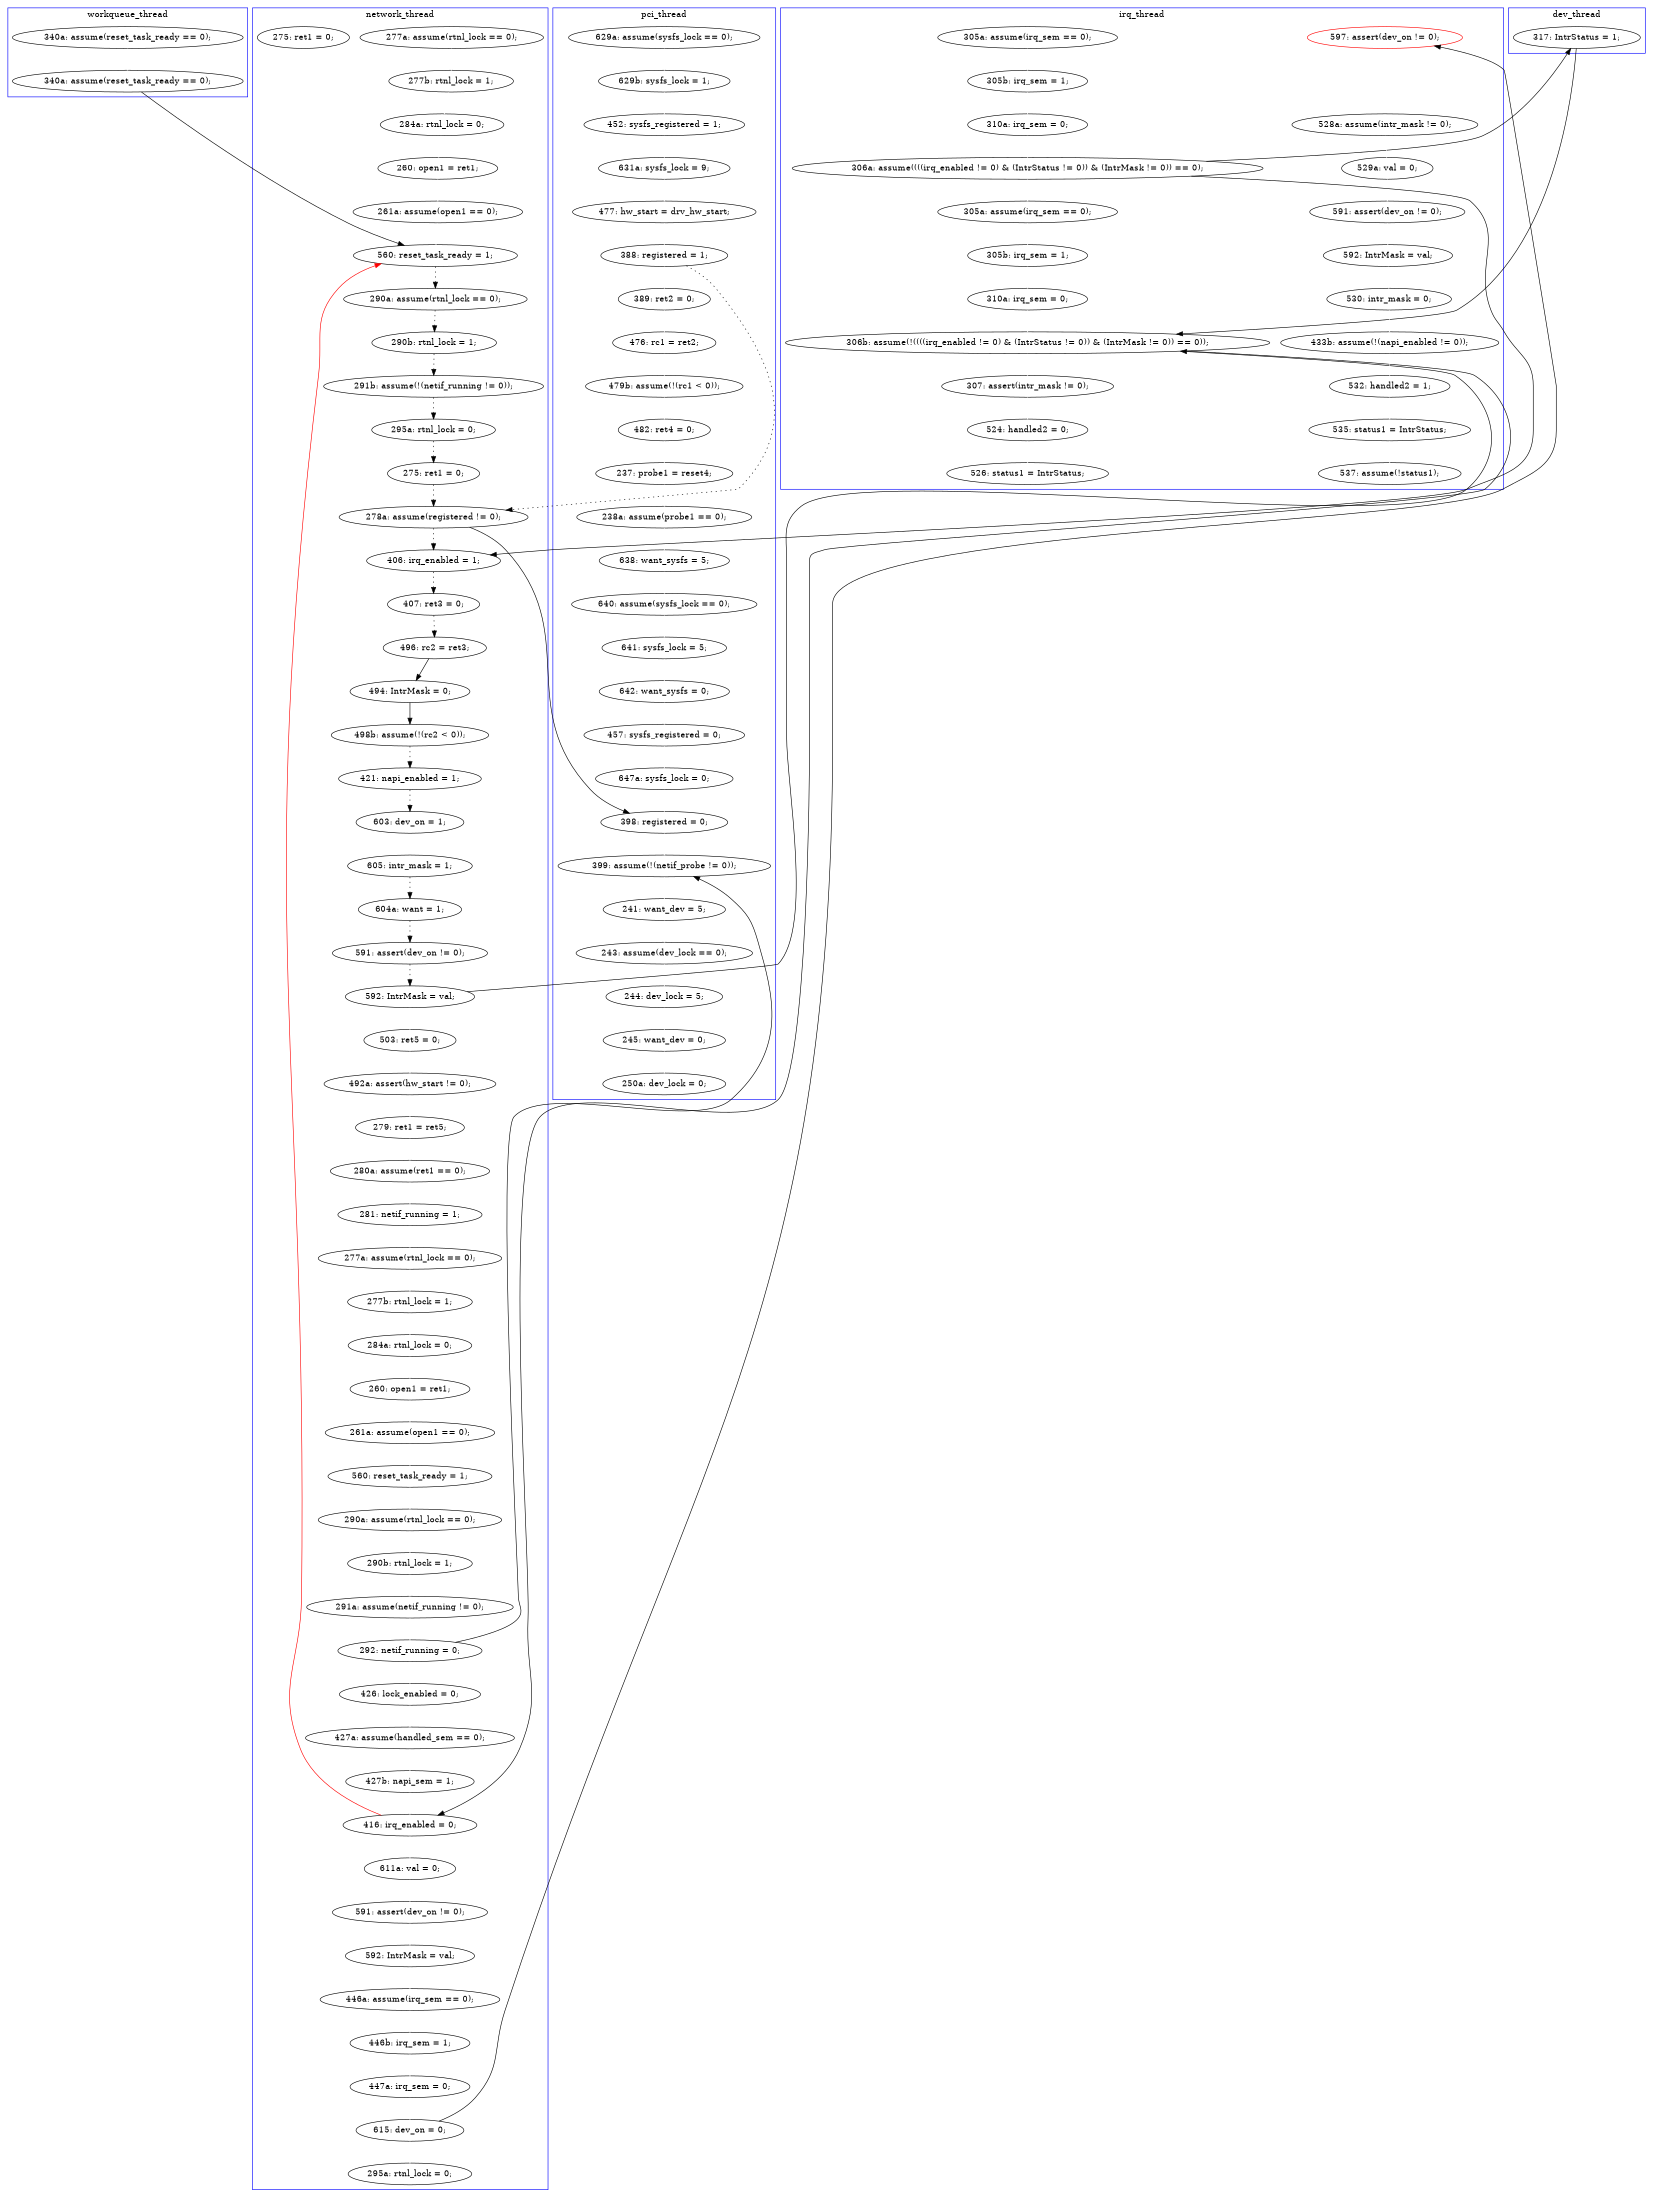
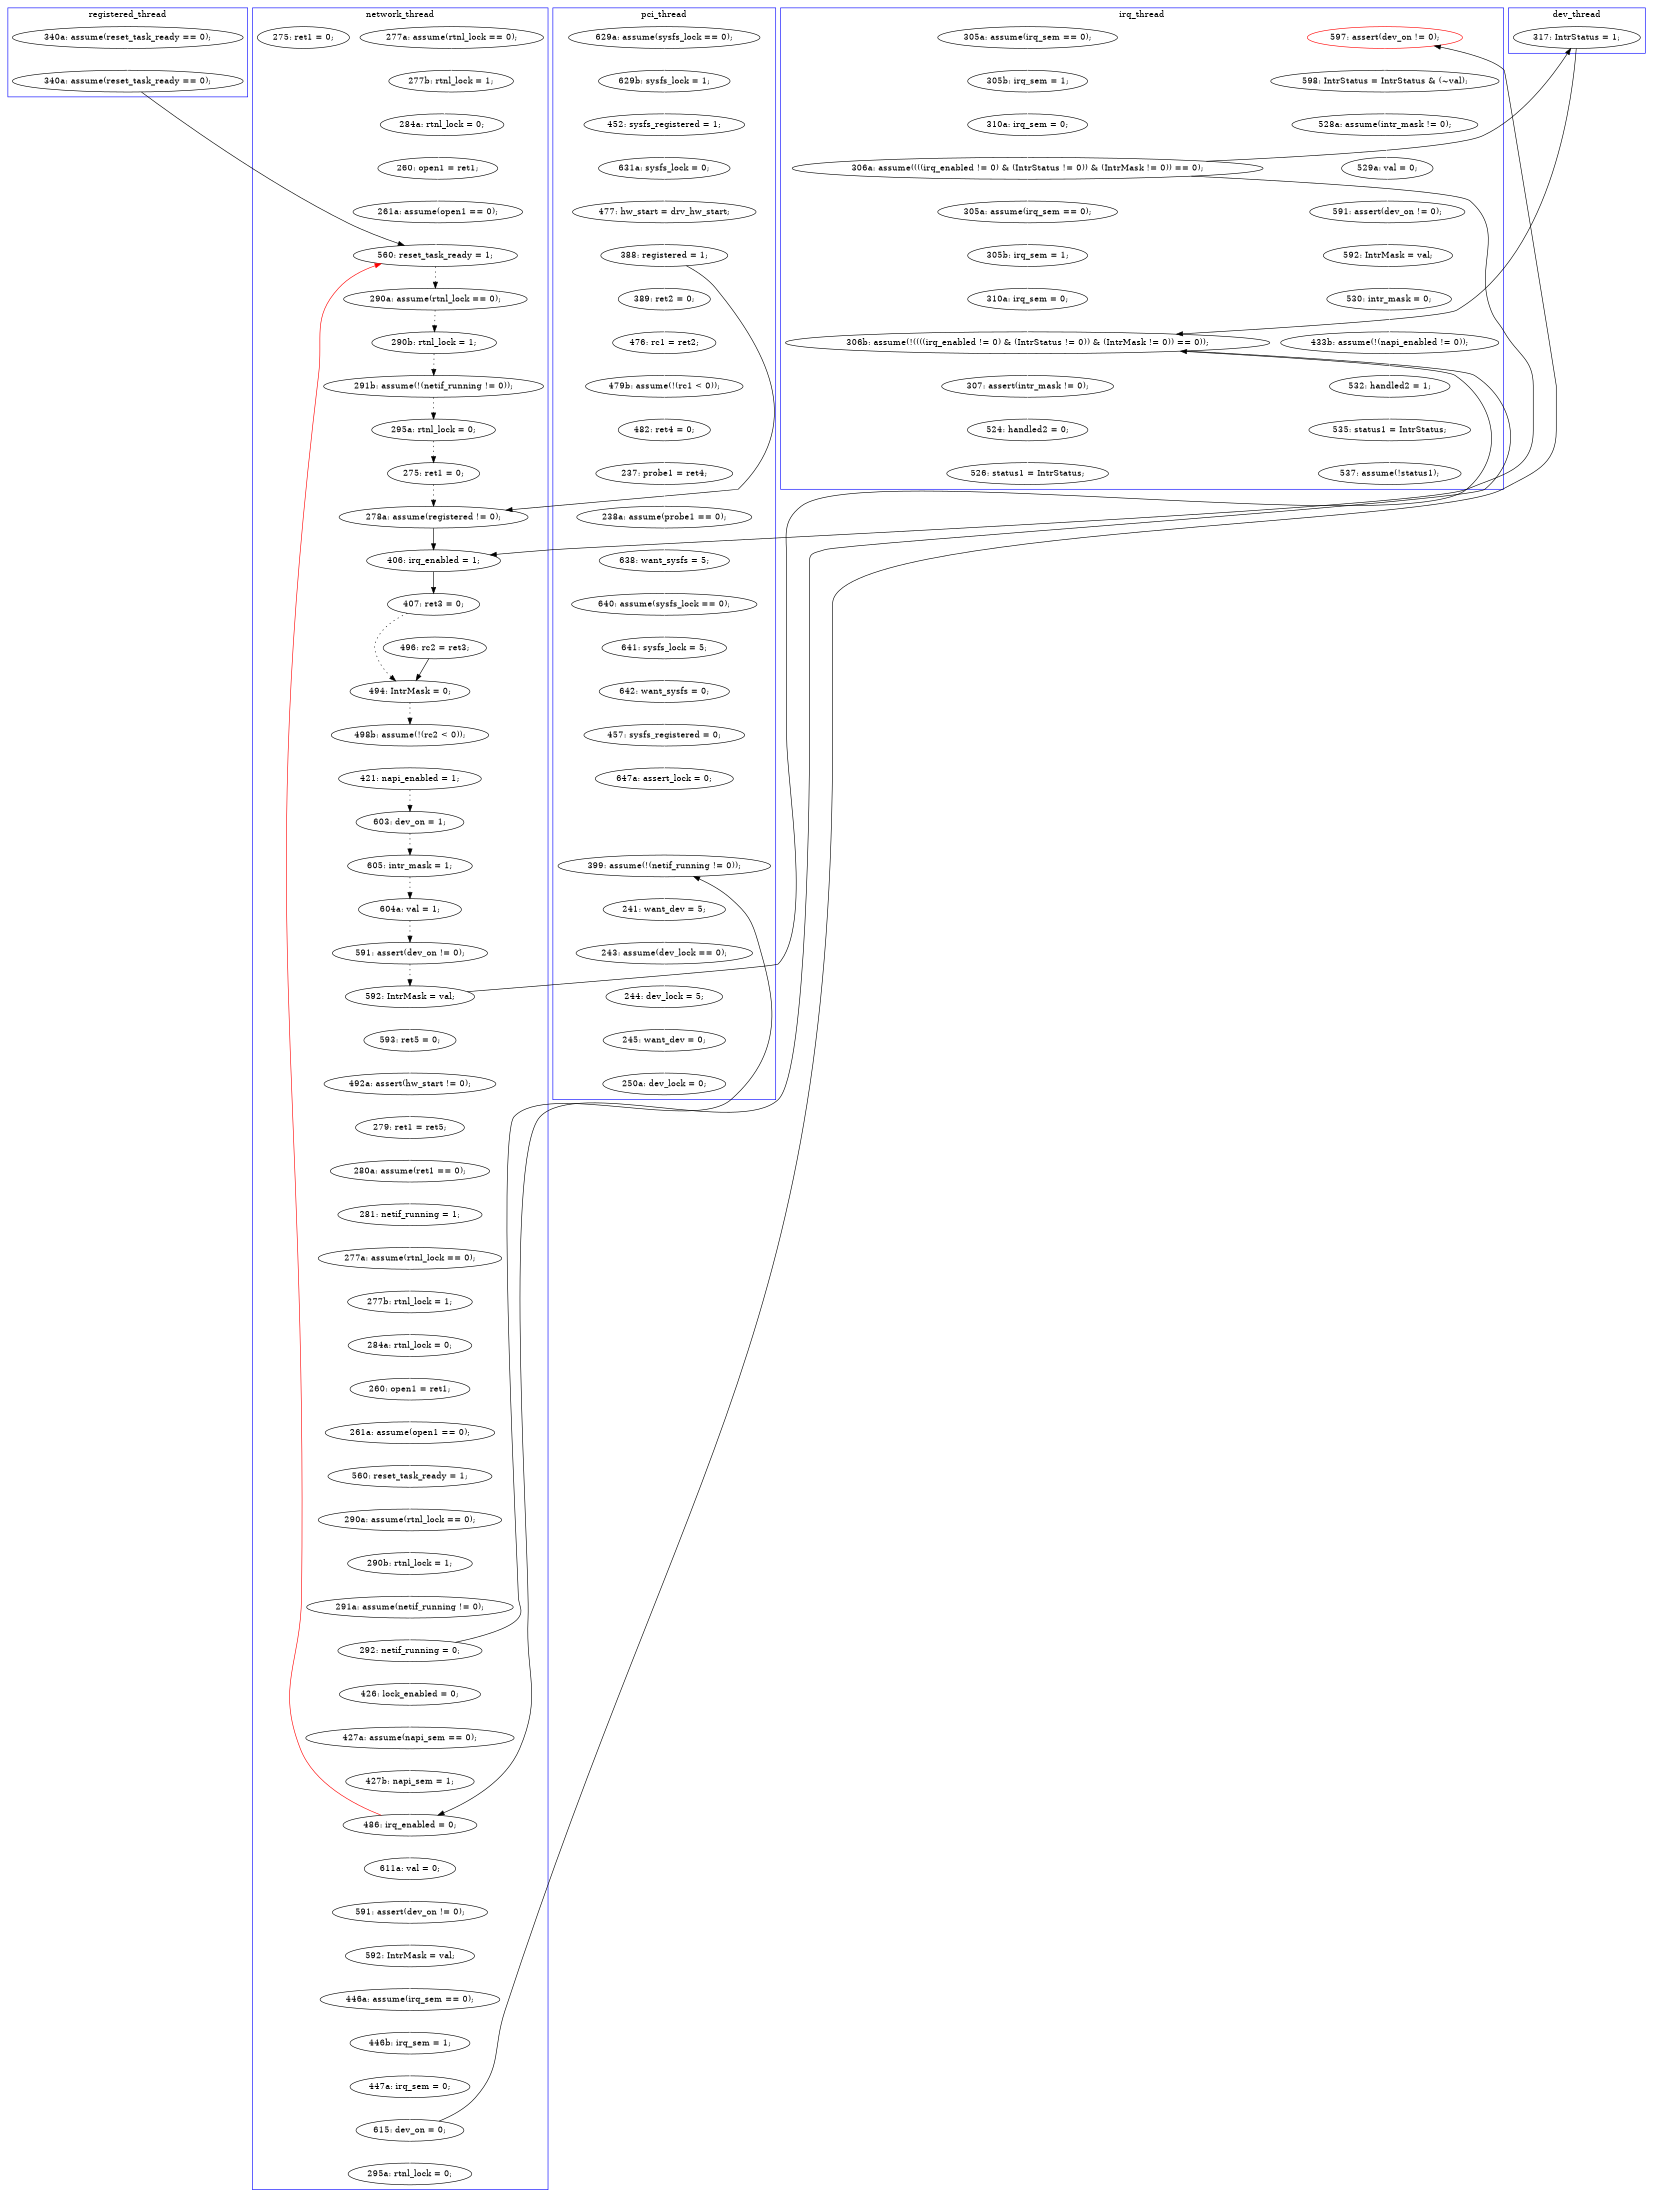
  digraph {
    edge [color=white style=solid]
    n1 [label="340a: assume(reset_task_ready == 0);"]
    n2 [label="340a: assume(reset_task_ready == 0);"]
    n3 [label="317: IntrStatus = 1;"]
-   n4 [label="399: assume(!(netif_probe != 0));"]
+   n4 [label="399: assume(!(netif_running != 0));"]
    n5 [label="629b: sysfs_lock = 1;"]
    n6 [label="452: sysfs_registered = 1;"]
    n7 [label="238a: assume(probe1 == 0);"]
    n8 [label="638: want_sysfs = 5;"]
-   n9 [label="398: registered = 0;"]
    n10 [label="388: registered = 1;"]
    n11 [label="389: ret2 = 0;"]
    n12 [label="243: assume(dev_lock == 0);"]
    n13 [label="244: dev_lock = 5;"]
    n14 [label="640: assume(sysfs_lock == 0);"]
    n15 [label="642: want_sysfs = 0;"]
    n16 [label="457: sysfs_registered = 0;"]
    n17 [label="476: rc1 = ret2;"]
    n18 [label="479b: assume(!(rc1 < 0));"]
-   n19 [label="237: probe1 = reset4;"]
+   n19 [label="237: probe1 = ret4;"]
    n20 [label="482: ret4 = 0;"]
-   n21 [label="631a: sysfs_lock = 9;"]
+   n21 [label="631a: sysfs_lock = 0;"]
    n22 [label="477: hw_start = drv_hw_start;"]
-   n23 [label="647a: sysfs_lock = 0;"]
+   n23 [label="647a: assert_lock = 0;"]
    n24 [label="629a: assume(sysfs_lock == 0);"]
    n25 [label="241: want_dev = 5;"]
    n26 [label="245: want_dev = 0;"]
    n27 [label="250a: dev_lock = 0;"]
    n28 [label="641: sysfs_lock = 5;"]
    n29 [label="492a: assert(hw_start != 0);"]
    n30 [label="279: ret1 = ret5;"]
    n31 [label="615: dev_on = 0;"]
    n32 [label="447a: irq_sem = 0;"]
    n33 [label="292: netif_running = 0;"]
    n34 [label="290b: rtnl_lock = 1;"]
    n35 [label="291a: assume(netif_running != 0);"]
    n36 [label="494: IntrMask = 0;"]
    n37 [label="498b: assume(!(rc2 < 0));"]
    n38 [label="277a: assume(rtnl_lock == 0);"]
    n39 [label="277b: rtnl_lock = 1;"]
    n40 [label="496: rc2 = ret3;"]
    n41 [label="592: IntrMask = val;"]
    n42 [label="295a: rtnl_lock = 0;"]
    n43 [label="591: assert(dev_on != 0);"]
    n44 [label="592: IntrMask = val;"]
    n45 [label="277b: rtnl_lock = 1;"]
    n46 [label="284a: rtnl_lock = 0;"]
    n47 [label="446b: irq_sem = 1;"]
    n48 [label="407: ret3 = 0;"]
    n49 [label="611a: val = 0;"]
    n50 [label="603: dev_on = 1;"]
    n51 [label="605: intr_mask = 1;"]
    n52 [label="290b: rtnl_lock = 1;"]
    n53 [label="291b: assume(!(netif_running != 0));"]
    n54 [label="295a: rtnl_lock = 0;"]
    n55 [label="275: ret1 = 0;"]
    n56 [label="278a: assume(registered != 0);"]
-   n57 [label="416: irq_enabled = 0;"]
+   n57 [label="486: irq_enabled = 0;"]
    n58 [label="260: open1 = ret1;"]
    n59 [label="426: lock_enabled = 0;"]
-   n60 [label="427a: assume(handled_sem == 0);"]
+   n60 [label="427a: assume(napi_sem == 0);"]
    n61 [label="560: reset_task_ready = 1;"]
    n62 [label="290a: assume(rtnl_lock == 0);"]
    n63 [label="260: open1 = ret1;"]
    n64 [label="261a: assume(open1 == 0);"]
-   n65 [label="503: ret5 = 0;"]
+   n65 [label="593: ret5 = 0;"]
    n66 [label="427b: napi_sem = 1;"]
    n67 [label="406: irq_enabled = 1;"]
    n68 [label="290a: assume(rtnl_lock == 0);"]
    n69 [label="261a: assume(open1 == 0);"]
-   n70 [label="604a: want = 1;"]
+   n70 [label="604a: val = 1;"]
    n71 [label="421: napi_enabled = 1;"]
    n72 [label="284a: rtnl_lock = 0;"]
    n73 [label="277a: assume(rtnl_lock == 0);"]
    n74 [label="280a: assume(ret1 == 0);"]
    n75 [label="281: netif_running = 1;"]
    n76 [label="560: reset_task_ready = 1;"]
    n77 [label="275: ret1 = 0;"]
    n78 [label="591: assert(dev_on != 0);"]
    n79 [label="446a: assume(irq_sem == 0);"]
    n80 [color=red label="597: assert(dev_on != 0);"]
    n81 [label="310a: irq_sem = 0;"]
    n82 [label="306b: assume(!((((irq_enabled != 0) & (IntrStatus != 0)) & (IntrMask != 0)) == 0));"]
    n83 [label="305b: irq_sem = 1;"]
    n84 [label="310a: irq_sem = 0;"]
    n85 [label="532: handled2 = 1;"]
    n86 [label="535: status1 = IntrStatus;"]
+   n87 [label="598: IntrStatus = IntrStatus & (~val);"]
    n88 [label="529a: val = 0;"]
    n89 [label="591: assert(dev_on != 0);"]
    n90 [label="306a: assume((((irq_enabled != 0) & (IntrStatus != 0)) & (IntrMask != 0)) == 0);"]
    n91 [label="305a: assume(irq_sem == 0);"]
    n92 [label="307: assert(intr_mask != 0);"]
    n93 [label="524: handled2 = 0;"]
    n94 [label="592: IntrMask = val;"]
    n95 [label="305a: assume(irq_sem == 0);"]
    n96 [label="433b: assume(!(napi_enabled != 0));"]
    n97 [label="530: intr_mask = 0;"]
    n98 [label="526: status1 = IntrStatus;"]
    n99 [label="528a: assume(intr_mask != 0);"]
    n100 [label="305b: irq_sem = 1;"]
    n101 [label="537: assume(!status1);"]
    subgraph cluster_1 {
      color=blue
-     label=workqueue_thread
+     label=registered_thread
      n1
      n2
    }
    subgraph cluster_2 {
      color=blue
      label=dev_thread
      n3
    }
    subgraph cluster_3 {
      color=blue
      label=pci_thread
      n4
      n5
      n6
      n7
      n8
-     n9
      n10
      n11
      n12
      n13
      n14
      n15
      n16
      n17
      n18
      n19
      n20
      n21
      n22
      n23
      n24
      n25
      n26
      n27
      n28
    }
    subgraph cluster_4 {
      color=blue
      label=network_thread
      n29
      n30
      n31
      n32
      n33
      n34
      n35
      n36
      n37
      n38
      n39
      n40
      n41
      n42
      n43
      n44
      n45
      n46
      n47
      n48
      n49
      n50
      n51
      n52
      n53
      n54
      n55
      n56
      n57
      n58
      n59
      n60
      n61
      n62
      n63
      n64
      n65
      n66
      n67
      n68
      n69
      n70
      n71
      n72
      n73
      n74
      n75
      n76
      n77
      n78
      n79
    }
    subgraph cluster_5 {
      color=blue
      label=irq_thread
      n80
      n81
      n82
      n83
      n84
      n85
      n86
+     n87
      n88
      n89
      n90
      n91
      n92
      n93
      n94
      n95
      n96
      n97
      n98
      n99
      n100
      n101
    }
    n1 -> n2
    n2 -> n76 [color=black constraint=false]
    n3 -> n82 [color=black constraint=false]
    n4 -> n25
    n5 -> n6
    n6 -> n21
    n7 -> n8
    n8 -> n14
-   n9 -> n4
    n10 -> n11
-   n10 -> n56 [color=black constraint=false style=dotted]
+   n10 -> n56 [color=black constraint=false]
    n11 -> n17
    n12 -> n13
    n13 -> n26
    n14 -> n28
    n15 -> n16
    n16 -> n23
    n17 -> n18
    n18 -> n20
    n19 -> n7
    n20 -> n19
    n21 -> n22
    n22 -> n10
-   n23 -> n9
    n24 -> n5
    n25 -> n12
    n26 -> n27
    n28 -> n15
    n29 -> n30
    n30 -> n74
    n31 -> n42
    n31 -> n80 [color=black constraint=false]
    n32 -> n31
    n33 -> n4 [color=black constraint=false]
    n33 -> n59
    n34 -> n35
    n35 -> n33
-   n36 -> n37 [color=black]
-   n37 -> n71 [color=black style=dotted]
+   n36 -> n37 [color=black style=dotted]
    n38 -> n39
    n39 -> n72
    n40 -> n36 [color=black]
    n41 -> n65
    n41 -> n82 [color=black constraint=false]
    n43 -> n44
    n44 -> n79
    n45 -> n46
    n46 -> n58
    n47 -> n32
-   n48 -> n40 [color=black style=dotted]
+   n48 -> n36 [color=black style=dotted]
    n49 -> n43
+   n50 -> n51 [color=black style=dotted]
    n51 -> n70 [color=black style=dotted]
    n52 -> n53 [color=black style=dotted]
    n53 -> n54 [color=black style=dotted]
    n54 -> n55 [color=black style=dotted]
    n55 -> n56 [color=black style=dotted]
-   n56 -> n9 [color=black constraint=false]
-   n56 -> n67 [color=black style=dotted]
+   n56 -> n67 [color=black]
    n57 -> n49
    n57 -> n76 [color=red constraint=false]
    n58 -> n69
    n59 -> n60
    n60 -> n66
    n61 -> n62
    n62 -> n34
    n63 -> n64
    n64 -> n76
    n65 -> n29
    n66 -> n57
-   n67 -> n48 [color=black style=dotted]
+   n67 -> n48 [color=black]
    n68 -> n52 [color=black style=dotted]
    n69 -> n61
    n70 -> n78 [color=black style=dotted]
    n71 -> n50 [color=black style=dotted]
    n72 -> n63
    n73 -> n45
    n74 -> n75
    n75 -> n73
    n76 -> n68 [color=black style=dotted]
    n78 -> n41 [color=black style=dotted]
    n79 -> n47
+   n80 -> n87
    n81 -> n82
    n82 -> n57 [color=black constraint=false]
    n82 -> n92
    n83 -> n84
    n84 -> n90
    n85 -> n86
    n86 -> n101
+   n87 -> n99
    n88 -> n89
    n89 -> n94
    n90 -> n3 [color=black constraint=false]
    n90 -> n67 [color=black constraint=false]
    n90 -> n91
    n91 -> n100
    n92 -> n93
    n93 -> n98
    n94 -> n97
    n95 -> n83
    n96 -> n85
    n97 -> n96
    n99 -> n88
    n100 -> n81
  }
